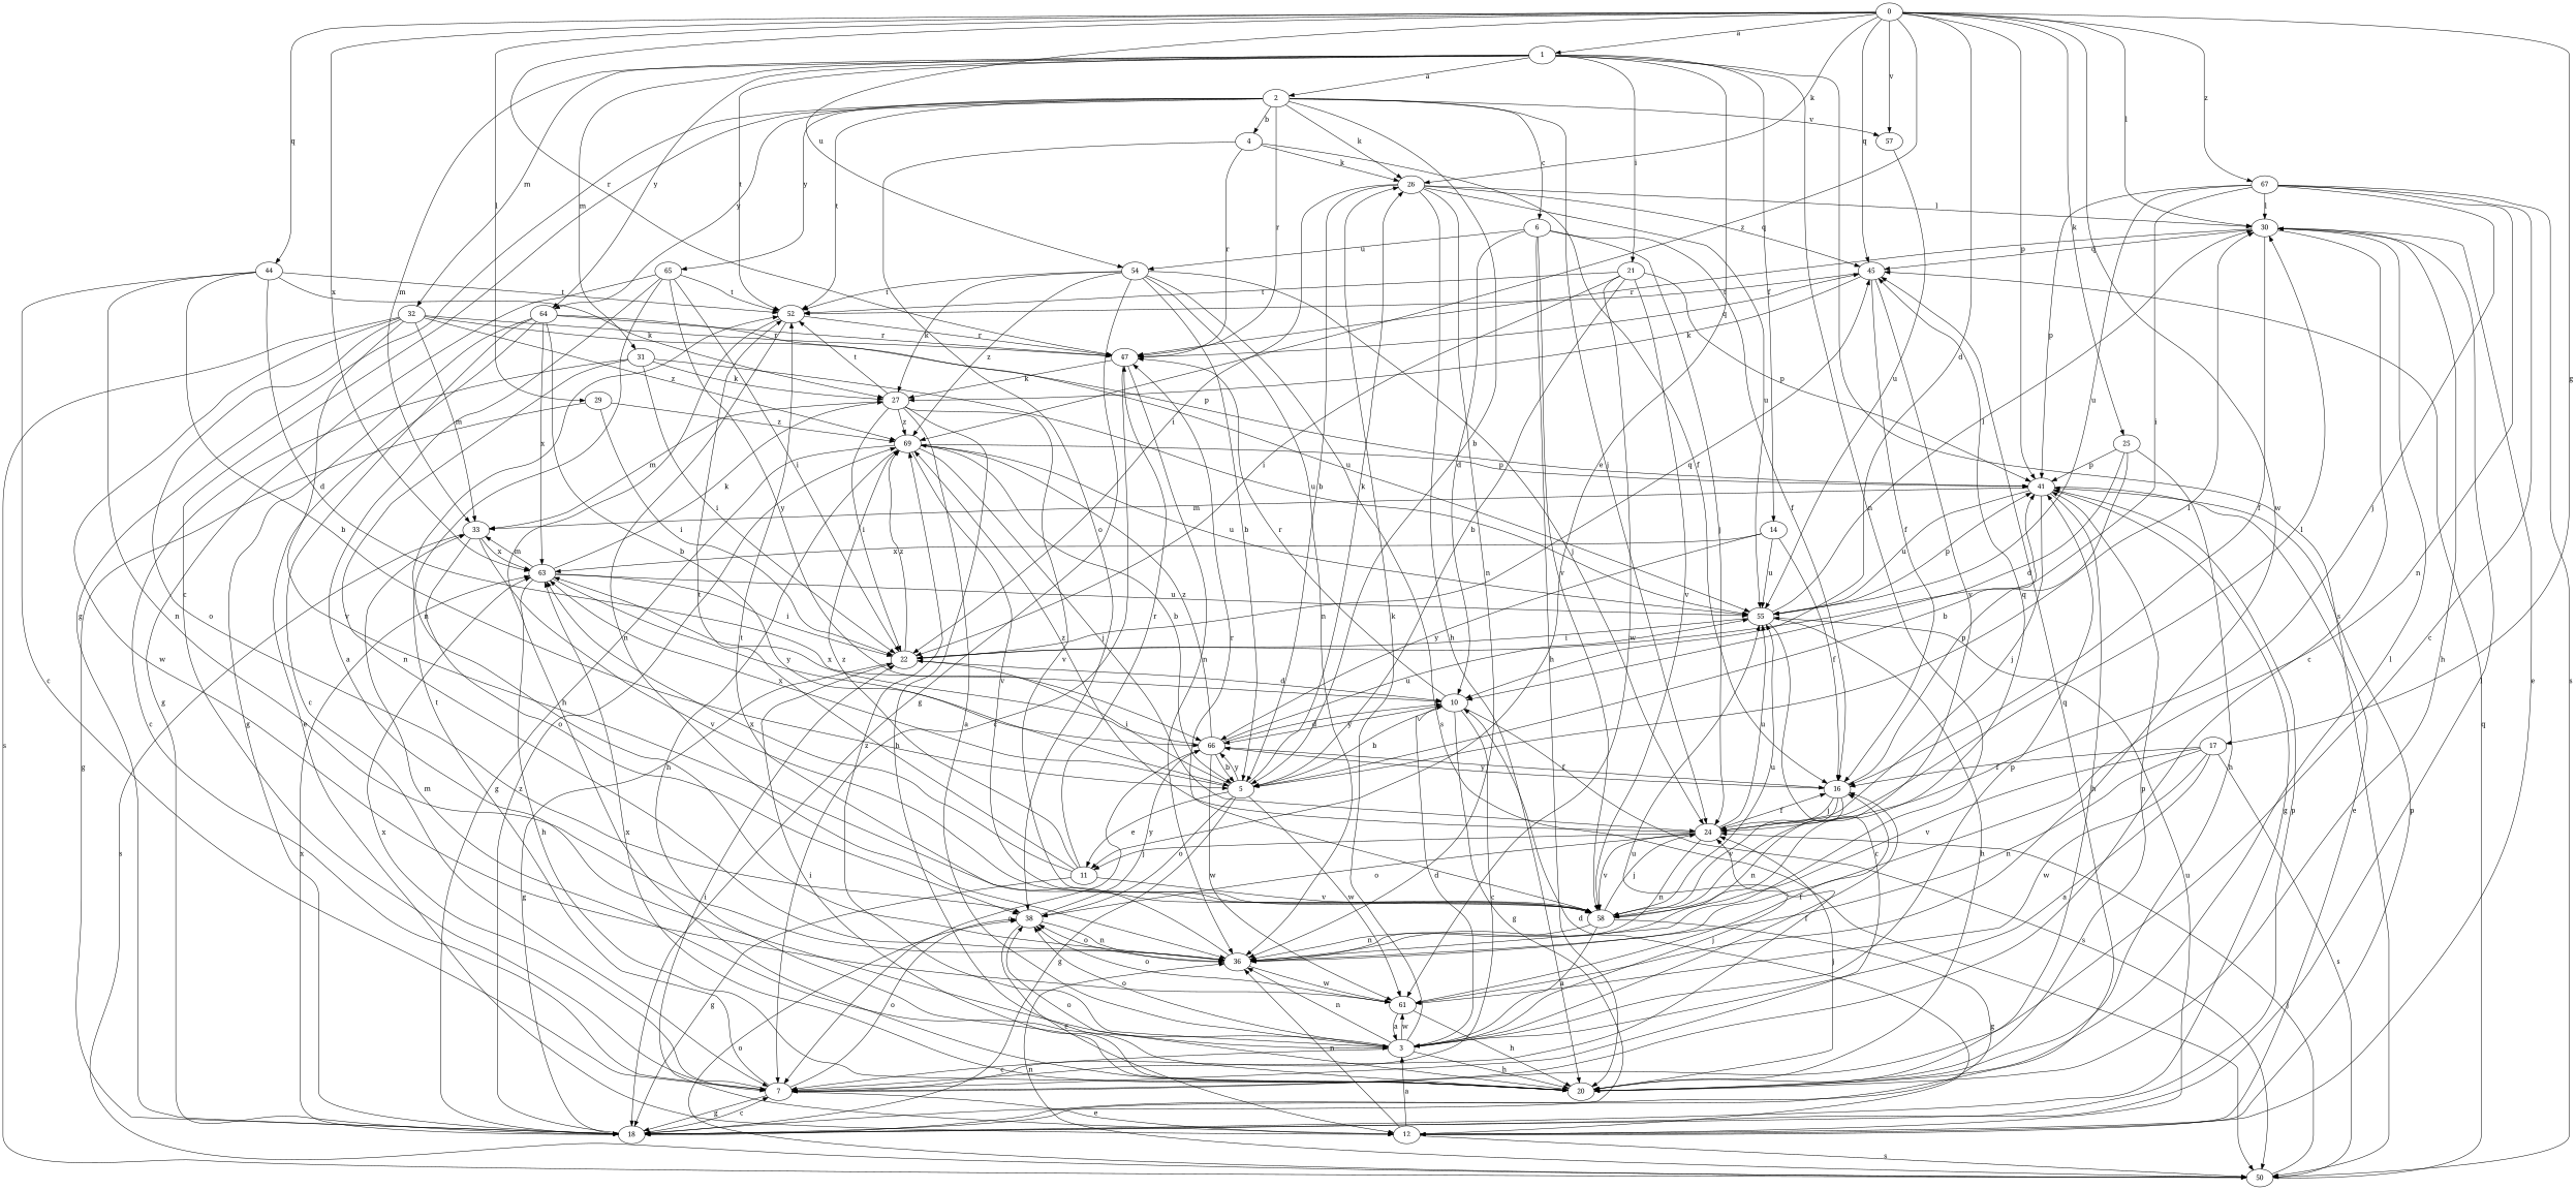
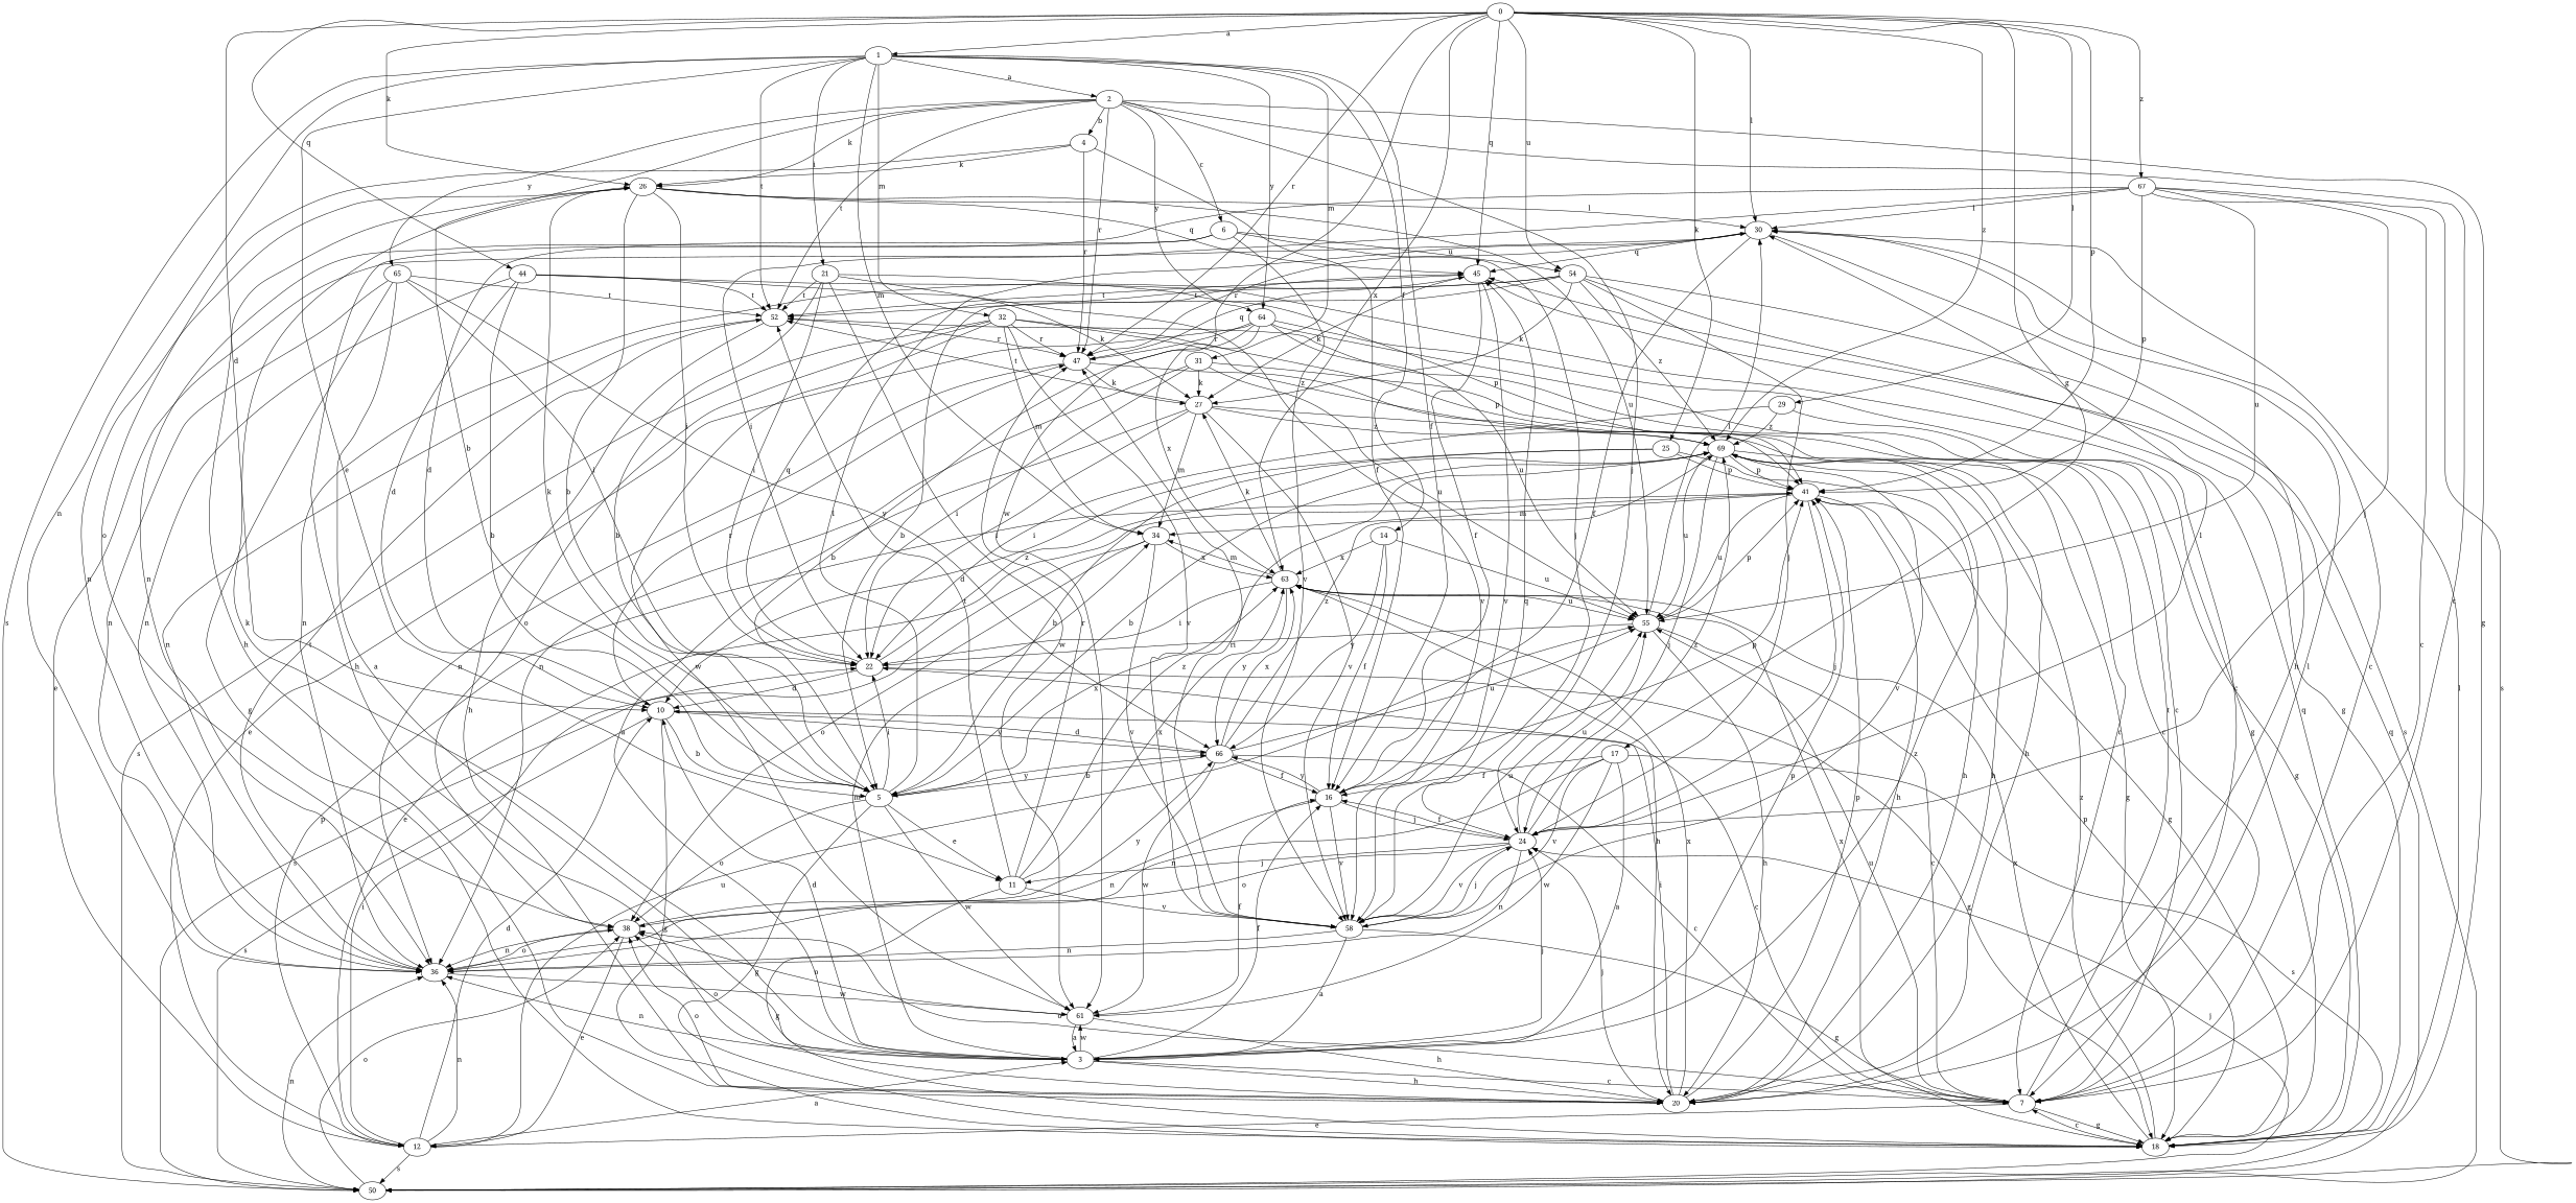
  strict digraph {
    fontname="Noto Serif"
    node [fontname="Noto Serif"]
    edge [fontname="Noto Serif"]
    0
    1
    10
    17
    25
    26
    29
    30
    41
    44
    45
    47
    54
-   57
    61
    63
    67
    69
    2
    11
    14
    21
    31
    32
-   33
+   33 [label=34]
    36
    50
    52
    64
    5
    7
    18
    66
    3
    16
    58
    20
    22
    55
    12
    24
    27
    38
    4
    6
    65
    0 -> 1 [label=a]
    0 -> 10 [label=d]
    0 -> 17 [label=g]
    0 -> 25 [label=k]
    0 -> 26 [label=k]
    0 -> 29 [label=l]
    0 -> 30 [label=l]
    0 -> 41 [label=p]
    0 -> 44 [label=q]
    0 -> 45 [label=q]
    0 -> 47 [label=r]
    0 -> 54 [label=u]
-   0 -> 57 [label=v]
    0 -> 61 [label=w]
    0 -> 63 [label=x]
    0 -> 67 [label=z]
    0 -> 69 [label=z]
    1 -> 2 [label=a]
    1 -> 11 [label=e]
    1 -> 14 [label=f]
    1 -> 21 [label=i]
    1 -> 31 [label=m]
    1 -> 32 [label=m]
    1 -> 33 [label=m]
    1 -> 36 [label=n]
    1 -> 50 [label=s]
    1 -> 52 [label=t]
    1 -> 64 [label=y]
    10 -> 47 [label=r]
    10 -> 50 [label=s]
    10 -> 5 [label=b]
    10 -> 7 [label=c]
    10 -> 18 [label=g]
    10 -> 66 [label=y]
    17 -> 61 [label=w]
    17 -> 36 [label=n]
    17 -> 50 [label=s]
    17 -> 3 [label=a]
    17 -> 16 [label=f]
    17 -> 58 [label=v]
    25 -> 10 [label=d]
    25 -> 41 [label=p]
    25 -> 5 [label=b]
    25 -> 20 [label=h]
    26 -> 30 [label=l]
    26 -> 45 [label=q]
    26 -> 36 [label=n]
    26 -> 5 [label=b]
    26 -> 20 [label=h]
    26 -> 22 [label=i]
    26 -> 55 [label=u]
    29 -> 69 [label=z]
    29 -> 18 [label=g]
    29 -> 22 [label=i]
    30 -> 45 [label=q]
    30 -> 47 [label=r]
    30 -> 7 [label=c]
    30 -> 16 [label=f]
    30 -> 20 [label=h]
    30 -> 12 [label=e]
    41 -> 33 [label=m]
    41 -> 18 [label=g]
    41 -> 20 [label=h]
    41 -> 55 [label=u]
    41 -> 12 [label=e]
    41 -> 24 [label=j]
    44 -> 10 [label=d]
    44 -> 36 [label=n]
    44 -> 52 [label=t]
    44 -> 5 [label=b]
    44 -> 7 [label=c]
    44 -> 27 [label=k]
    45 -> 52 [label=t]
    45 -> 16 [label=f]
    45 -> 58 [label=v]
    45 -> 27 [label=k]
    47 -> 45 [label=q]
    47 -> 36 [label=n]
    47 -> 7 [label=c]
    47 -> 27 [label=k]
    54 -> 69 [label=z]
    54 -> 36 [label=n]
    54 -> 50 [label=s]
    54 -> 52 [label=t]
    54 -> 5 [label=b]
    54 -> 18 [label=g]
    54 -> 24 [label=j]
    54 -> 27 [label=k]
-   57 -> 55 [label=u]
    61 -> 3 [label=a]
    61 -> 16 [label=f]
    61 -> 20 [label=h]
    61 -> 38 [label=o]
    63 -> 33 [label=m]
    63 -> 66 [label=y]
    63 -> 20 [label=h]
    63 -> 22 [label=i]
    63 -> 55 [label=u]
    63 -> 27 [label=k]
    67 -> 30 [label=l]
    67 -> 41 [label=p]
    67 -> 36 [label=n]
    67 -> 50 [label=s]
    67 -> 7 [label=c]
    67 -> 22 [label=i]
    67 -> 55 [label=u]
    67 -> 24 [label=j]
    69 -> 41 [label=p]
    69 -> 5 [label=b]
    69 -> 18 [label=g]
    69 -> 58 [label=v]
    69 -> 20 [label=h]
    69 -> 55 [label=u]
    69 -> 24 [label=j]
    2 -> 26 [label=k]
    2 -> 47 [label=r]
-   2 -> 57 [label=v]
    2 -> 52 [label=t]
    2 -> 64 [label=y]
    2 -> 5 [label=b]
    2 -> 7 [label=c]
    2 -> 18 [label=g]
    2 -> 24 [label=j]
    2 -> 4 [label=b]
    2 -> 6 [label=c]
    2 -> 65 [label=y]
    11 -> 47 [label=r]
    11 -> 63 [label=x]
    11 -> 69 [label=z]
    11 -> 52 [label=t]
    11 -> 18 [label=g]
    11 -> 58 [label=v]
    14 -> 63 [label=x]
    14 -> 66 [label=y]
    14 -> 16 [label=f]
    14 -> 55 [label=u]
    21 -> 41 [label=p]
    21 -> 61 [label=w]
    21 -> 52 [label=t]
    21 -> 5 [label=b]
    21 -> 58 [label=v]
    21 -> 22 [label=i]
    31 -> 36 [label=n]
    31 -> 7 [label=c]
    31 -> 22 [label=i]
    31 -> 55 [label=u]
    31 -> 27 [label=k]
    32 -> 41 [label=p]
    32 -> 47 [label=r]
    32 -> 61 [label=w]
    32 -> 69 [label=z]
    32 -> 33 [label=m]
    32 -> 50 [label=s]
    32 -> 58 [label=v]
    32 -> 38 [label=o]
    33 -> 63 [label=x]
    33 -> 50 [label=s]
    33 -> 58 [label=v]
    33 -> 38 [label=o]
    36 -> 61 [label=w]
    36 -> 52 [label=t]
    36 -> 38 [label=o]
    50 -> 45 [label=q]
    50 -> 36 [label=n]
    50 -> 24 [label=j]
    50 -> 38 [label=o]
    52 -> 47 [label=r]
    52 -> 36 [label=n]
    52 -> 20 [label=h]
    64 -> 47 [label=r]
    64 -> 63 [label=x]
    64 -> 5 [label=b]
    64 -> 7 [label=c]
    64 -> 18 [label=g]
    64 -> 55 [label=u]
    64 -> 12 [label=e]
    5 -> 26 [label=k]
    5 -> 30 [label=l]
    5 -> 61 [label=w]
    5 -> 63 [label=x]
    5 -> 11 [label=e]
    5 -> 18 [label=g]
    5 -> 66 [label=y]
    5 -> 22 [label=i]
    5 -> 38 [label=o]
    7 -> 63 [label=x]
    7 -> 52 [label=t]
    7 -> 18 [label=g]
    7 -> 55 [label=u]
    7 -> 12 [label=e]
    7 -> 38 [label=o]
    18 -> 30 [label=l]
    18 -> 41 [label=p]
    18 -> 45 [label=q]
    18 -> 63 [label=x]
    18 -> 69 [label=z]
    18 -> 7 [label=c]
    66 -> 10 [label=d]
    66 -> 61 [label=w]
    66 -> 63 [label=x]
    66 -> 69 [label=z]
    66 -> 5 [label=b]
    66 -> 7 [label=c]
    66 -> 16 [label=f]
    66 -> 55 [label=u]
    3 -> 10 [label=d]
    3 -> 26 [label=k]
    3 -> 41 [label=p]
    3 -> 61 [label=w]
    3 -> 69 [label=z]
    3 -> 33 [label=m]
    3 -> 36 [label=n]
    3 -> 7 [label=c]
    3 -> 16 [label=f]
    3 -> 20 [label=h]
    3 -> 24 [label=j]
    3 -> 38 [label=o]
    16 -> 41 [label=p]
    16 -> 36 [label=n]
    16 -> 66 [label=y]
    16 -> 58 [label=v]
    16 -> 24 [label=j]
    58 -> 45 [label=q]
    58 -> 47 [label=r]
    58 -> 36 [label=n]
    58 -> 18 [label=g]
    58 -> 3 [label=a]
    58 -> 55 [label=u]
    58 -> 24 [label=j]
    20 -> 30 [label=l]
    20 -> 41 [label=p]
    20 -> 63 [label=x]
    20 -> 22 [label=i]
    20 -> 24 [label=j]
    20 -> 38 [label=o]
    22 -> 10 [label=d]
    22 -> 45 [label=q]
    22 -> 69 [label=z]
    22 -> 18 [label=g]
    55 -> 30 [label=l]
    55 -> 41 [label=p]
    55 -> 7 [label=c]
    55 -> 20 [label=h]
    55 -> 22 [label=i]
    12 -> 10 [label=d]
    12 -> 41 [label=p]
    12 -> 36 [label=n]
    12 -> 50 [label=s]
    12 -> 3 [label=a]
    12 -> 22 [label=i]
    12 -> 55 [label=u]
    24 -> 30 [label=l]
    24 -> 69 [label=z]
    24 -> 11 [label=j]
    24 -> 36 [label=n]
    24 -> 16 [label=f]
    24 -> 58 [label=v]
    24 -> 55 [label=u]
    24 -> 38 [label=o]
    27 -> 69 [label=z]
    27 -> 33 [label=m]
    27 -> 52 [label=t]
    27 -> 3 [label=a]
    27 -> 58 [label=v]
    27 -> 20 [label=h]
    27 -> 22 [label=i]
    38 -> 36 [label=n]
    38 -> 66 [label=y]
    38 -> 12 [label=e]
    4 -> 26 [label=k]
    4 -> 47 [label=r]
    4 -> 16 [label=f]
    4 -> 38 [label=o]
    6 -> 10 [label=d]
    6 -> 54 [label=u]
-   6 -> 16 [label=f]
+   1 -> 16 [label=f]
    6 -> 58 [label=v]
    6 -> 20 [label=h]
    6 -> 24 [label=j]
    65 -> 36 [label=n]
    65 -> 52 [label=t]
    65 -> 18 [label=g]
    65 -> 66 [label=y]
    65 -> 3 [label=a]
    65 -> 22 [label=i]
  }
